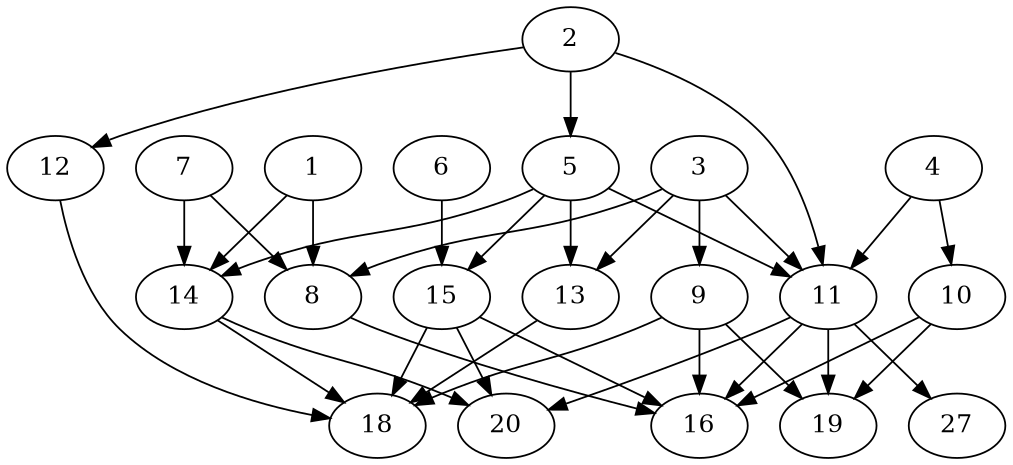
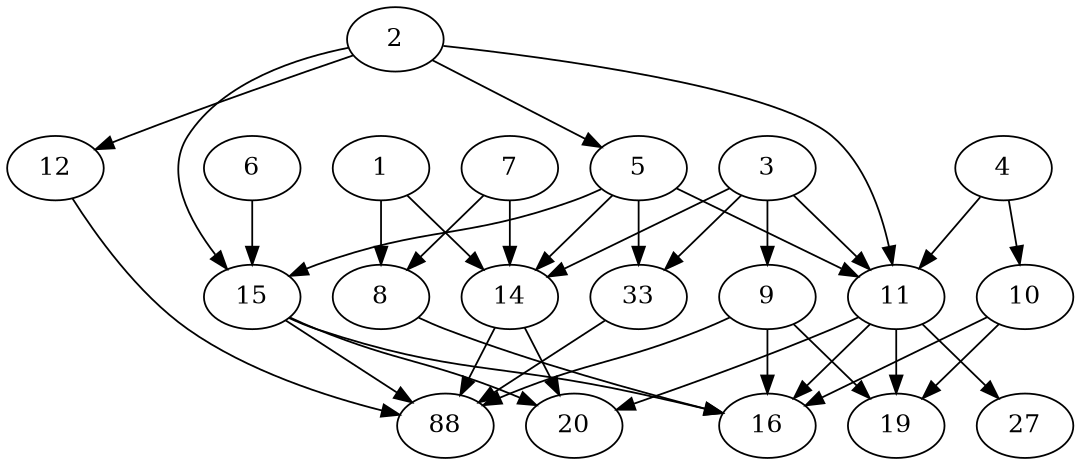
  digraph {
    node [alpha=0.05]
    1 [alpha=0.20 expect_size=41300992]
    8 [alpha=0.09 expect_size=46698496]
    14 [alpha=0.15 expect_size=33303552]
    16 [alpha=0.11 expect_size=17972224]
-   18 [alpha=0.07 expect_size=45273088]
+   18 [alpha=0.07 expect_size=45273088 label=88]
    20 [expect_size=42815488]
    2 [alpha=0.19 expect_size=28653568]
    11 [alpha=0.18 expect_size=14413824]
    12 [alpha=0.12 expect_size=14161920]
    15 [alpha=0.11 expect_size=26839040]
    5 [alpha=0.16 expect_size=27481088]
    19 [expect_size=20127744]
    n13 [alpha=0.07 expect_size=12085248 label=27]
    3 [alpha=0.09 expect_size=31679488]
    9 [alpha=0.10 expect_size=25651200]
-   13 [alpha=0.13 expect_size=12199936]
+   13 [alpha=0.13 expect_size=12199936 label=33]
    4 [alpha=0.17 expect_size=22006784]
    10 [expect_size=44485632]
    6 [alpha=0.18 expect_size=14316544]
    7 [alpha=0.14 expect_size=25847808]
    1 -> 8
    1 -> 14
    8 -> 16
    14 -> 18
    14 -> 20
    2 -> 11
    2 -> 12
+   2 -> 15
    2 -> 5
    11 -> 16
    11 -> 20
    11 -> 19
    11 -> n13
    12 -> 18
    15 -> 16
    15 -> 18
    15 -> 20
    5 -> 14
    5 -> 11
    5 -> 15
    5 -> 13
-   3 -> 8
+   3 -> 14
    3 -> 11
    3 -> 9
    3 -> 13
    9 -> 16
    9 -> 18
    9 -> 19
    13 -> 18
    4 -> 11
    4 -> 10
    10 -> 16
    10 -> 19
    6 -> 15
    7 -> 8
    7 -> 14
  }
